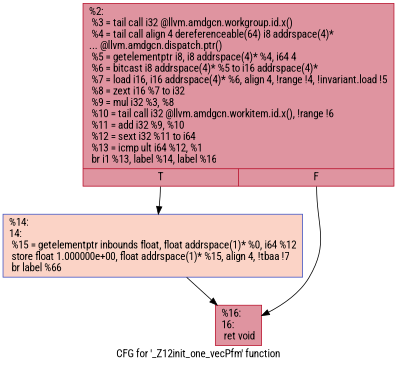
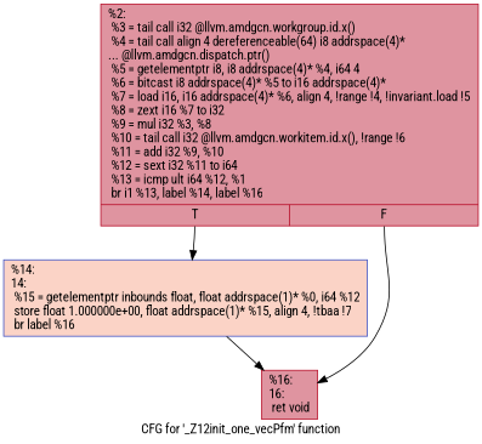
  digraph {
    label="CFG for '_Z12init_one_vecPfm' function"
    fontname="Roboto Condensed"
    node [color="#b70d28ff" fillcolor="#b70d2870" shape=record style=filled fontname="Roboto Condensed"]
    edge [fontname="Roboto Condensed"]
    n1 [label="{%2:\l  %3 = tail call i32 @llvm.amdgcn.workgroup.id.x()\l  %4 = tail call align 4 dereferenceable(64) i8 addrspace(4)*\l... @llvm.amdgcn.dispatch.ptr()\l  %5 = getelementptr i8, i8 addrspace(4)* %4, i64 4\l  %6 = bitcast i8 addrspace(4)* %5 to i16 addrspace(4)*\l  %7 = load i16, i16 addrspace(4)* %6, align 4, !range !4, !invariant.load !5\l  %8 = zext i16 %7 to i32\l  %9 = mul i32 %3, %8\l  %10 = tail call i32 @llvm.amdgcn.workitem.id.x(), !range !6\l  %11 = add i32 %9, %10\l  %12 = sext i32 %11 to i64\l  %13 = icmp ult i64 %12, %1\l  br i1 %13, label %14, label %16\l|{<s0>T|<s1>F}}"]
-   n2 [color="#3d50c3ff" fillcolor="#f59c7d70" label="{%14:\l14:                                               \l  %15 = getelementptr inbounds float, float addrspace(1)* %0, i64 %12\l  store float 1.000000e+00, float addrspace(1)* %15, align 4, !tbaa !7\l  br label %66\l}"]
+   n2 [color="#3d50c3ff" fillcolor="#f59c7d70" label="{%14:\l14:                                               \l  %15 = getelementptr inbounds float, float addrspace(1)* %0, i64 %12\l  store float 1.000000e+00, float addrspace(1)* %15, align 4, !tbaa !7\l  br label %16\l}"]
    n3 [label="{%16:\l16:                                               \l  ret void\l}"]
    n1 -> n2 [tailport=s0]
    n1 -> n3 [tailport=s1]
    n2 -> n3
  }
